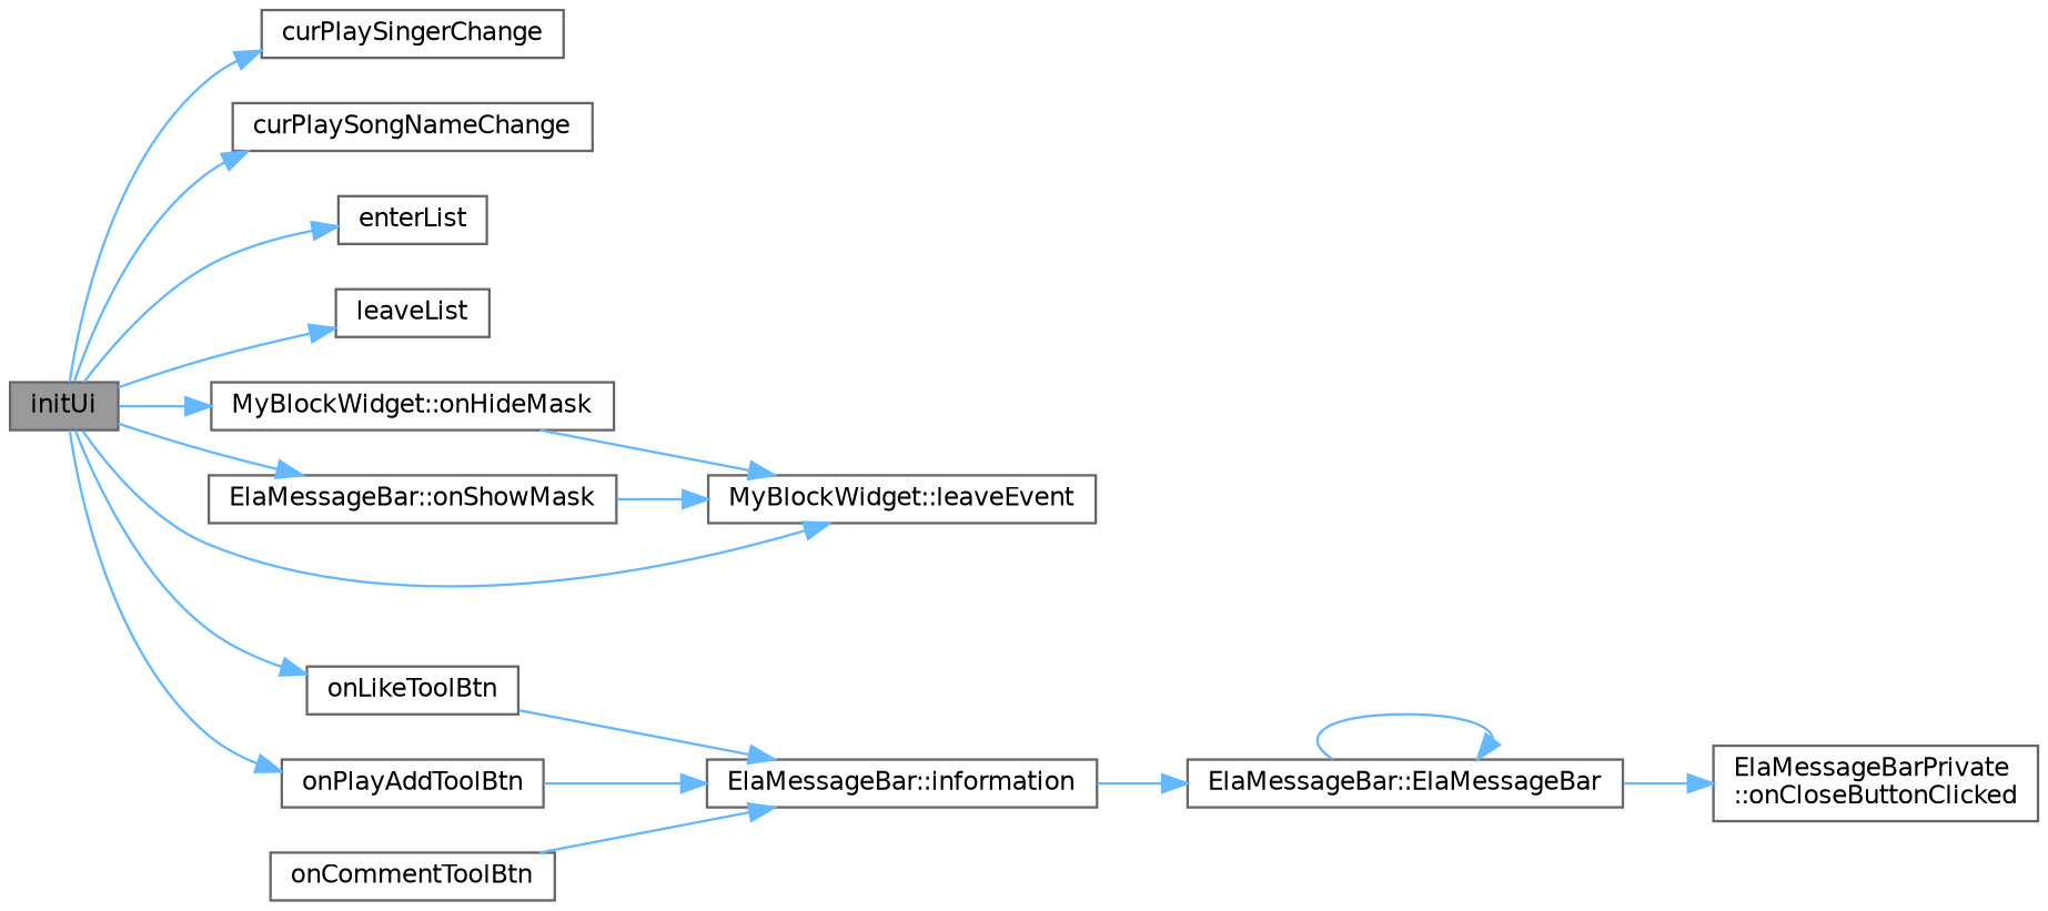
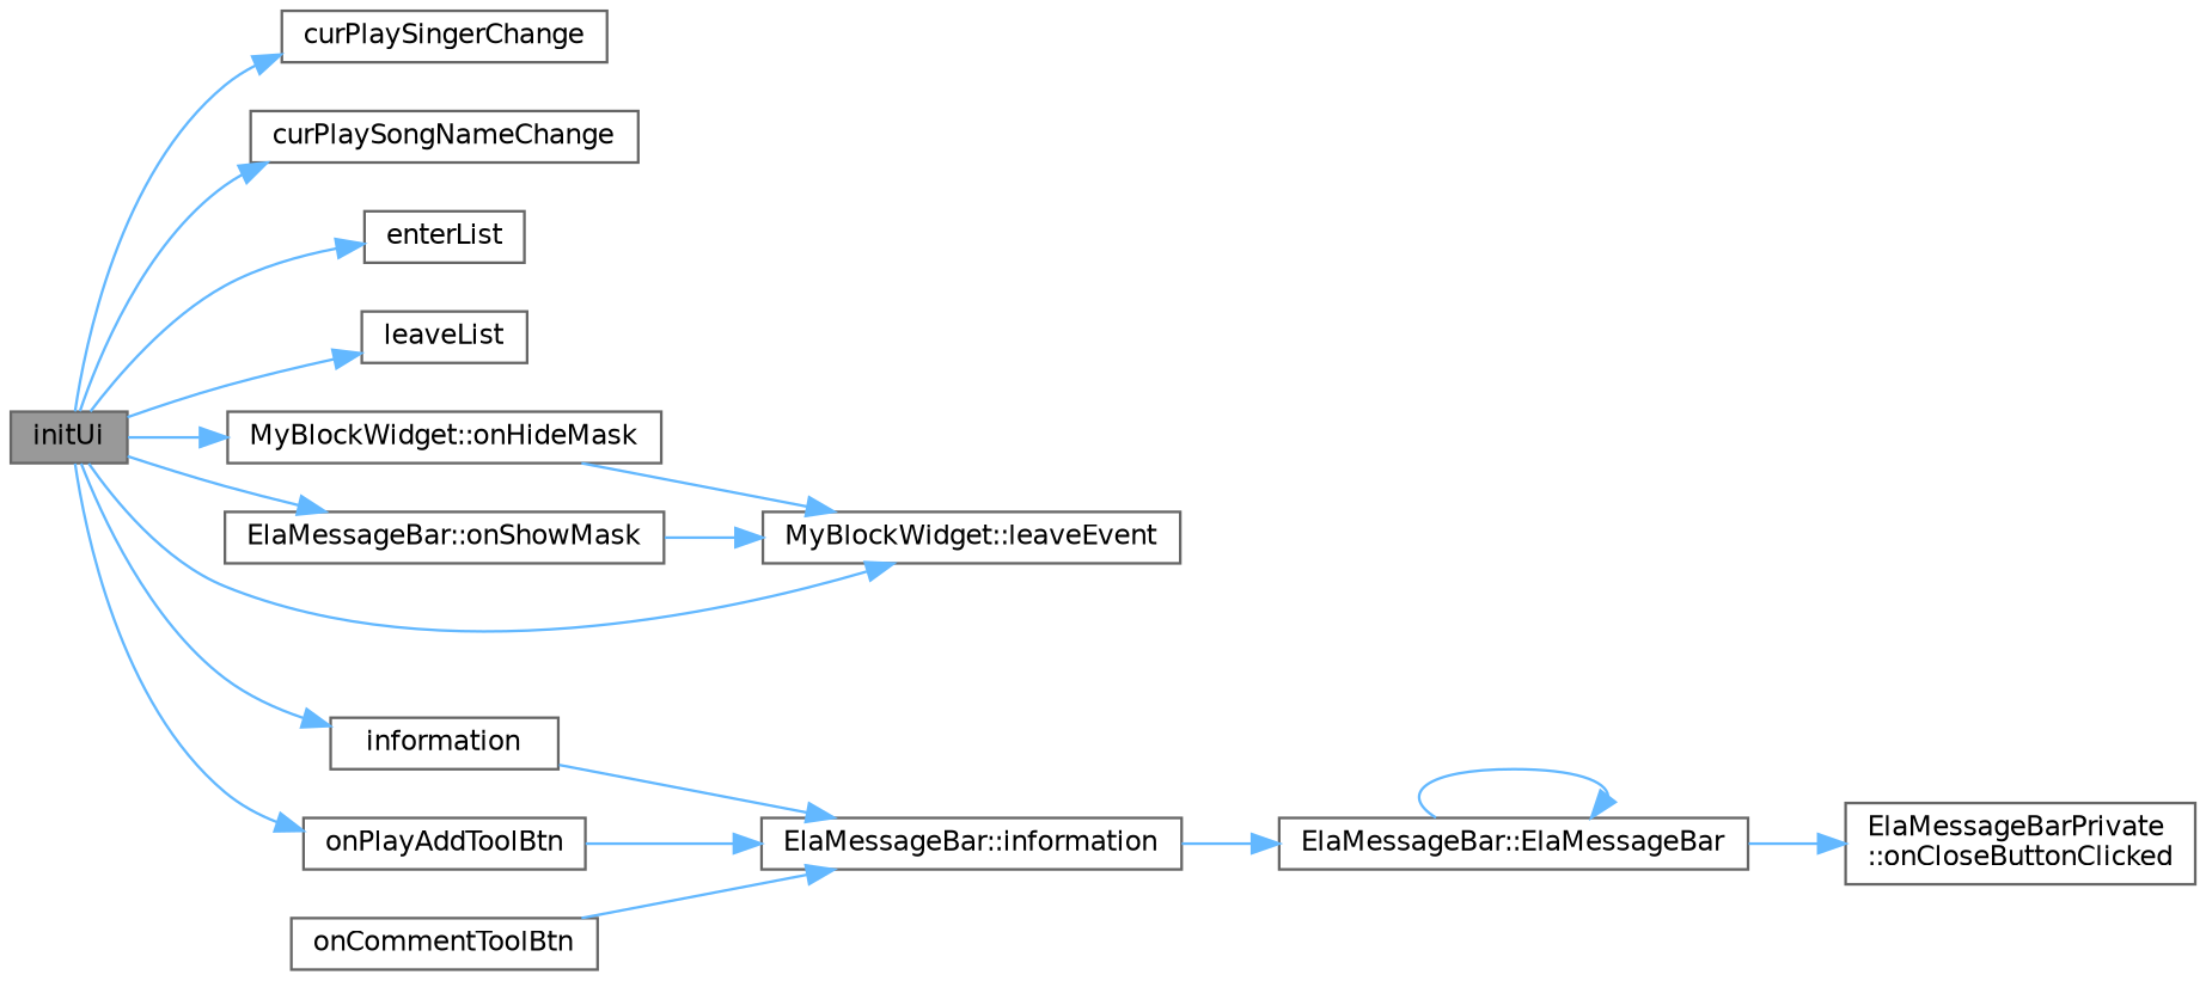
  digraph {
    rankdir=LR
    node [color=grey40 fillcolor=white fontname=Helvetica fontsize=10 shape=box style=filled]
    edge [color=steelblue1 fontname=Helvetica fontsize=10 labelfontname=Helvetica labelfontsize=10 style=solid]
    n1 [color=gray40 fillcolor=grey60 fontcolor=black height=0.2 label=initUi width=0.4]
    n2 [height=0.2 label=curPlaySingerChange width=0.4]
    n3 [height=0.2 label=curPlaySongNameChange width=0.4]
    n4 [height=0.2 label=enterList width=0.4]
    n5 [height=0.2 label=leaveList width=0.4]
    n6 [height=0.2 label="MyBlockWidget::onHideMask" width=0.4]
-   n7 [height=0.2 label=onLikeToolBtn width=0.4]
+   n7 [height=0.2 label=information width=0.4]
    n8 [height=0.2 label=onPlayAddToolBtn width=0.4]
    n9 [height=0.2 label="ElaMessageBar::onShowMask" width=0.4]
    n10 [height=0.2 label="MyBlockWidget::leaveEvent" width=0.4]
    n11 [height=0.2 label=onCommentToolBtn width=0.4]
    n12 [height=0.2 label="ElaMessageBar::information" width=0.4]
    n13 [height=0.2 label="ElaMessageBar::ElaMessageBar" width=0.4]
    n14 [height=0.2 label="ElaMessageBarPrivate\l::onCloseButtonClicked" width=0.4]
    n1 -> n2
    n1 -> n3
    n1 -> n4
    n1 -> n5
    n1 -> n6
    n1 -> n7
    n1 -> n8
    n1 -> n9
    n1 -> n10
    n6 -> n10
    n7 -> n12
    n8 -> n12
    n9 -> n10
    n11 -> n12
    n12 -> n13
    n13 -> n13
    n13 -> n14
  }
